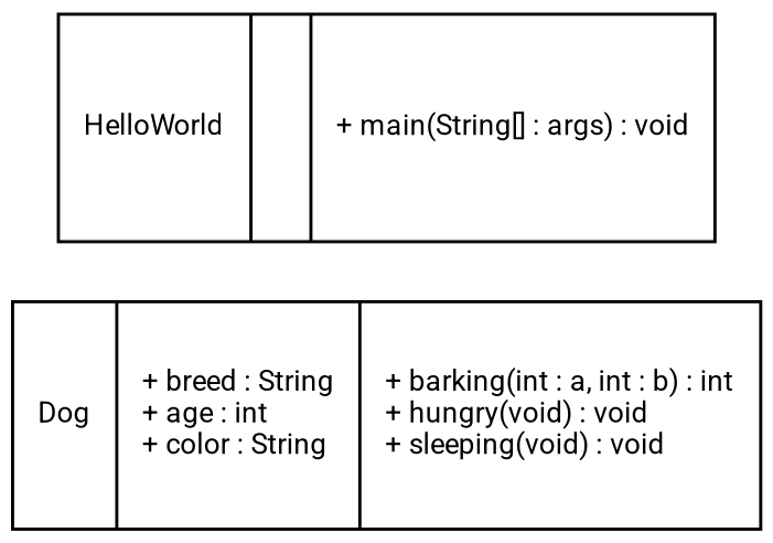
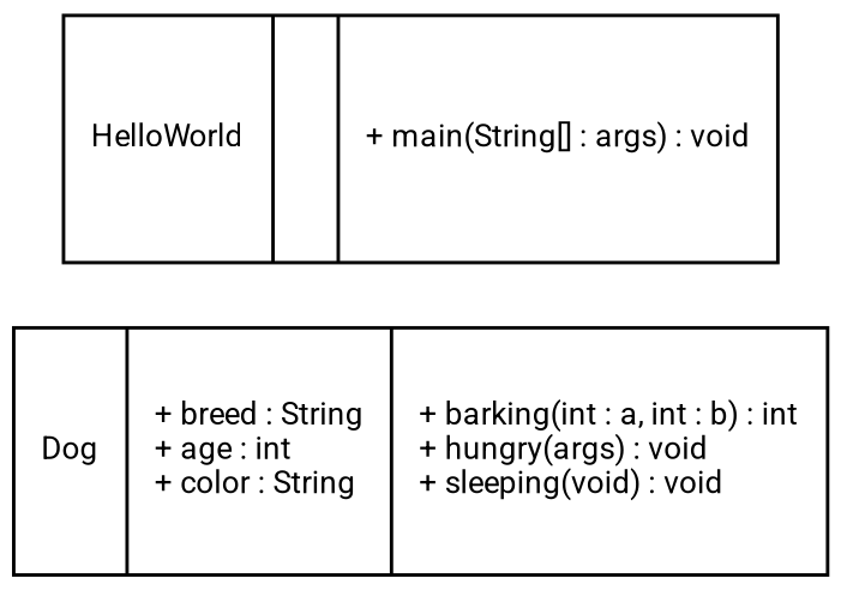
  digraph {
    rankdir=LR
    fontname=Roboto
    node [fontname=Roboto fontsize=9 shape=record]
-   n1 [height=1 label="{Dog|+ breed : String\l+ age : int\l+ color : String\l|+ barking(int : a, int : b) : int\l+ hungry(void) : void\l+ sleeping(void) : void\l}" width=2]
+   n1 [height=1 label="{Dog|+ breed : String\l+ age : int\l+ color : String\l|+ barking(int : a, int : b) : int\l+ hungry(args) : void\l+ sleeping(void) : void\l}" width=2]
    n2 [height=1 label="{HelloWorld||+ main(String[] : args) : void\l}" width=2]
  }
